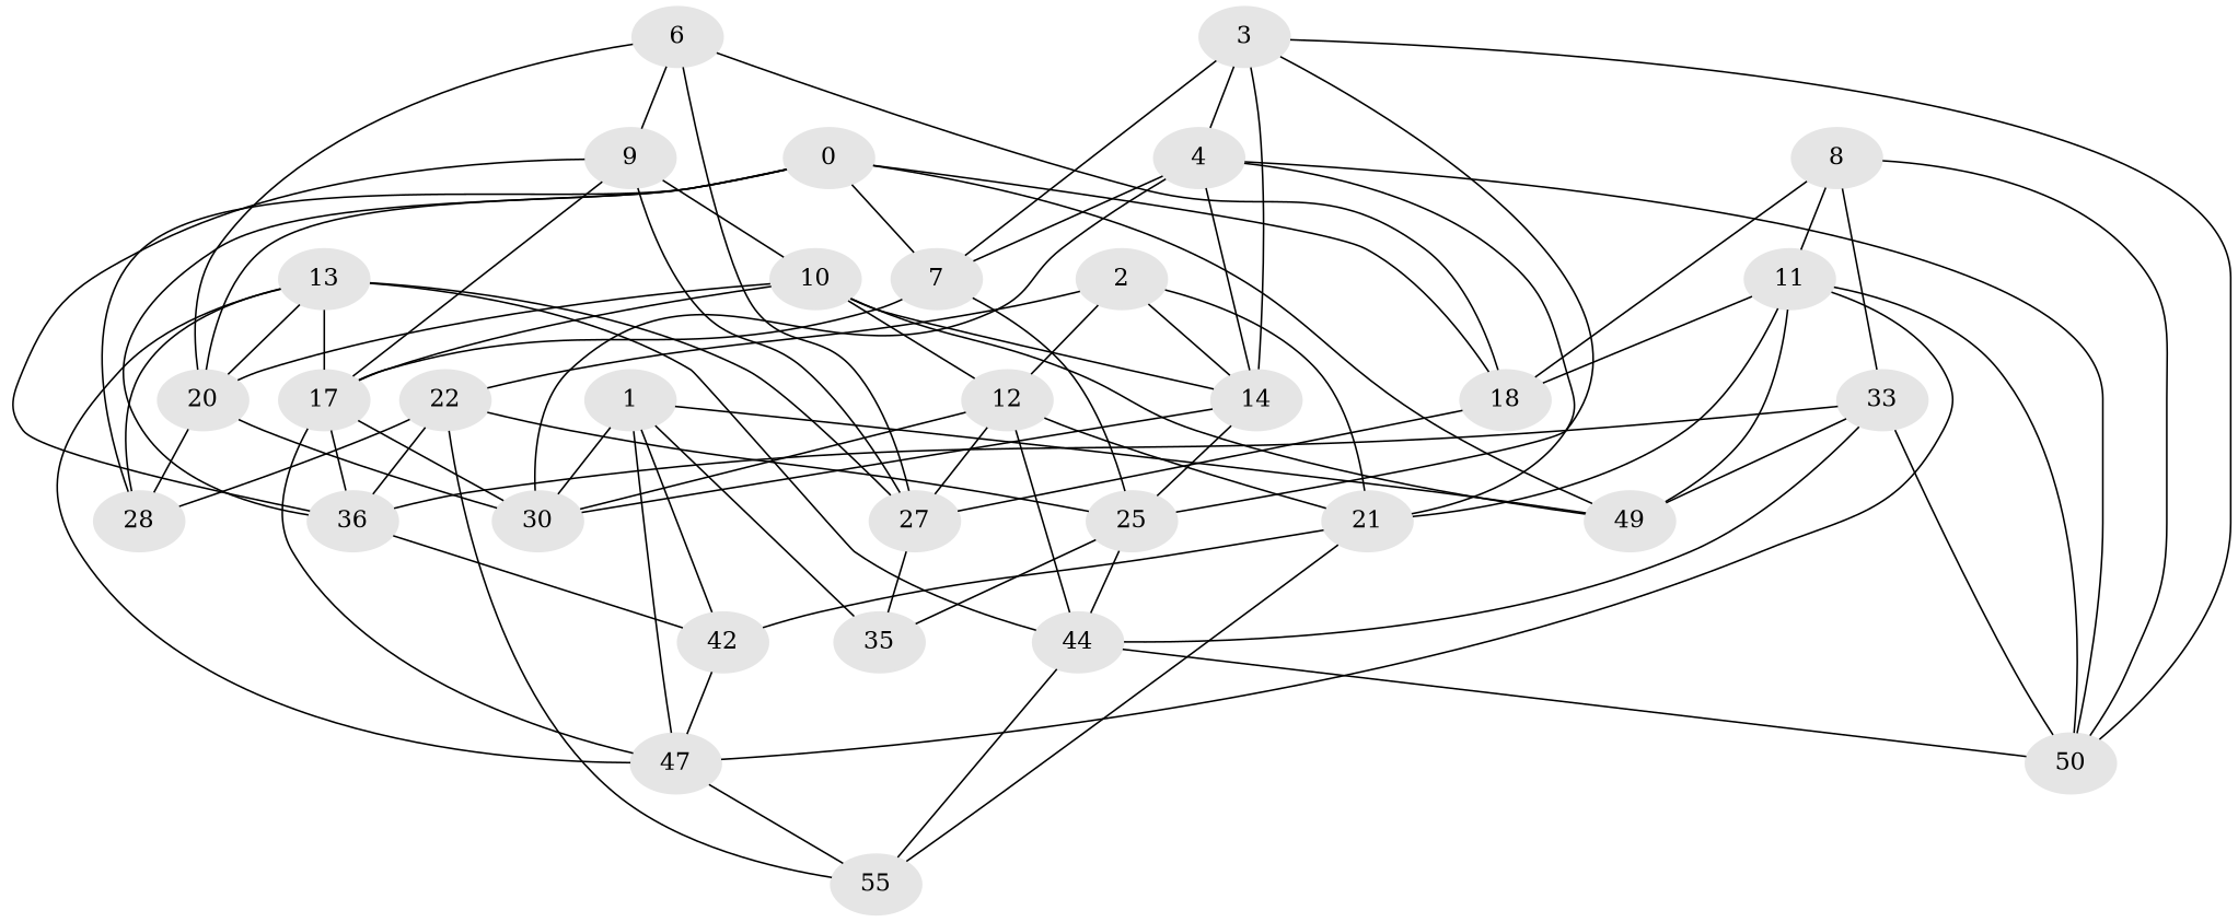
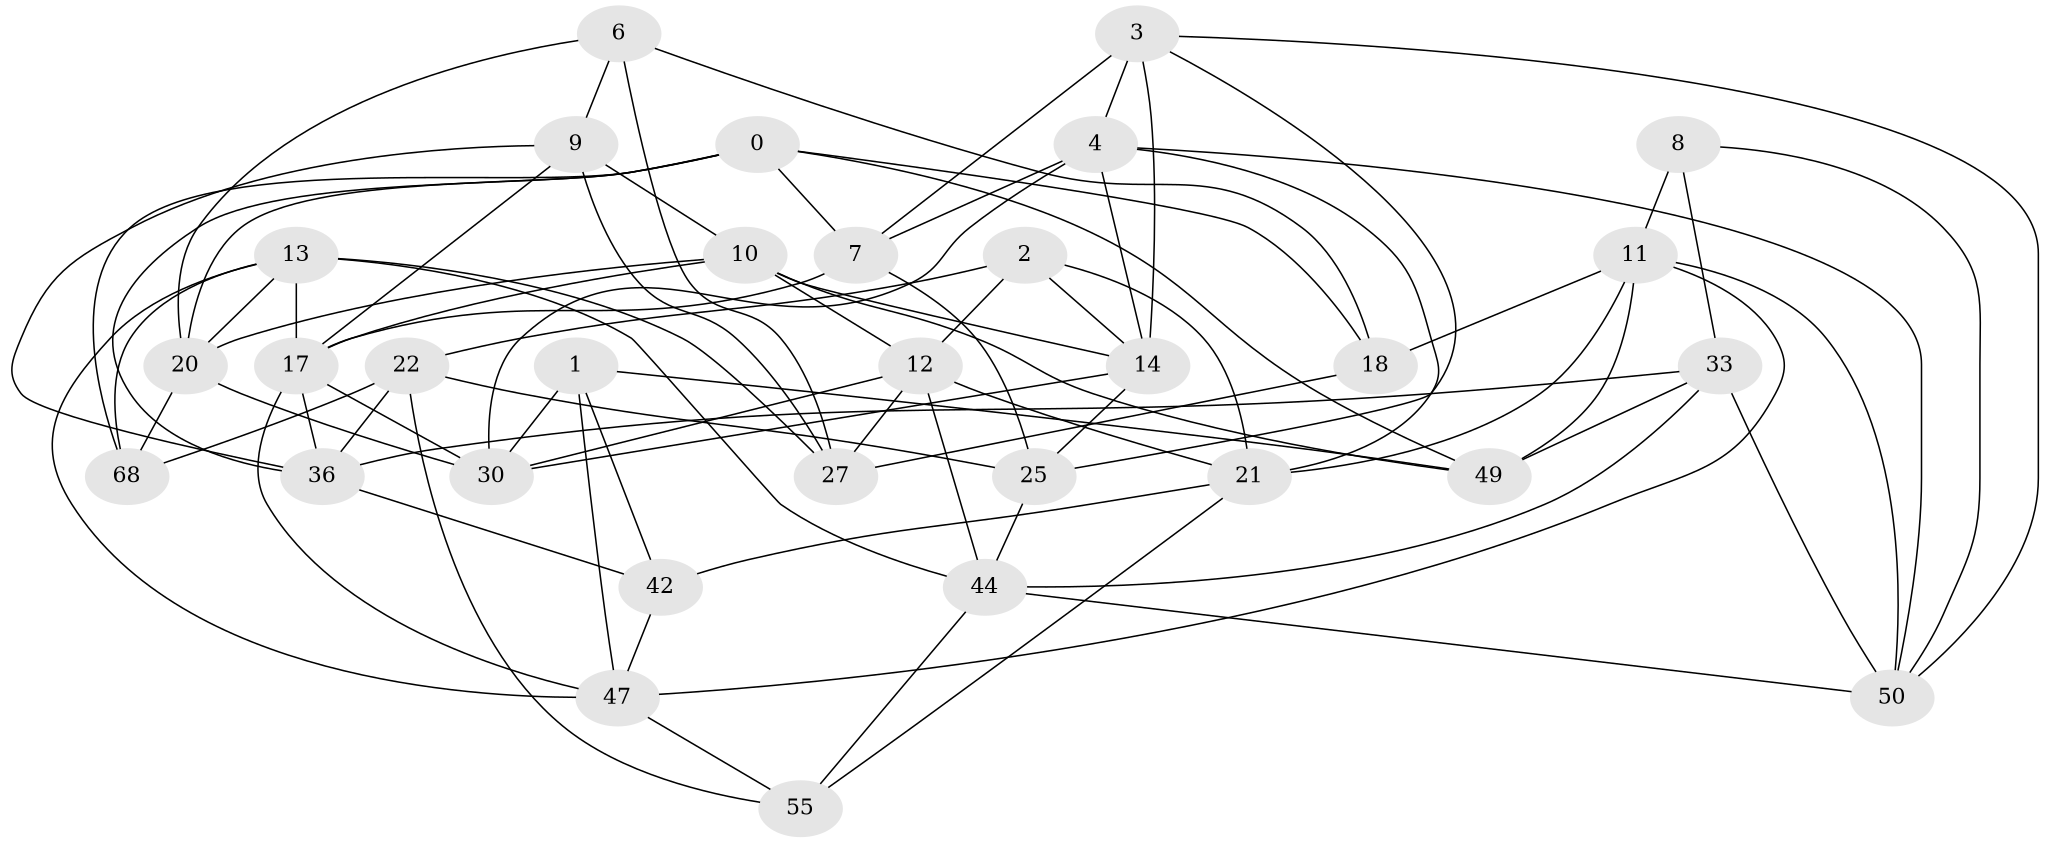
  graph {
    node [color=gray90 style=filled]
    1 [super="+34"]
    30 [super="+37"]
-   35
    42
    47 [super="+48"]
    49 [super="+53"]
    55
    12 [super="+38"]
    21 [super="+32"]
    27 [super="+40"]
    44 [super="+46"]
    2
    14 [super="+15"]
    22 [super="+54"]
    25 [super="+29"]
-   28
+   28 [label=68]
    36 [super="+45"]
    3 [super="+39"]
    4 [super="+43"]
    7 [super="+56"]
    50 [super="+57"]
    17 [super="+41"]
    n23 [label=0 super="+16"]
    18 [super="+51"]
    20 [super="+26"]
    9 [super="+23"]
    10 [super="+19"]
    6
    11 [super="+24"]
    8
    33 [super="+52"]
    13 [super="+31"]
    1 -- 30
-   1 -- 35 [weight=2]
    1 -- 42
    1 -- 47
    1 -- 49
    42 -- 47
    47 -- 55
    12 -- 30
    12 -- 21
    12 -- 27
    12 -- 44
    21 -- 42
    21 -- 55
-   27 -- 35
    44 -- 55
    44 -- 50
    2 -- 12
    2 -- 21
    2 -- 14
    2 -- 22
    14 -- 30
    14 -- 25
    22 -- 55
    22 -- 25
    22 -- 28
    22 -- 36
-   25 -- 35
    25 -- 44
    36 -- 42
    3 -- 14
    3 -- 25
    3 -- 4
    3 -- 7 [weight=2]
    3 -- 50
    4 -- 30
    4 -- 21
    4 -- 14
    4 -- 7
    4 -- 50
    7 -- 25
    7 -- 17
    17 -- 30
    17 -- 47
    17 -- 36
    n23 -- 49
    n23 -- 28
    n23 -- 36
    n23 -- 7
    n23 -- 18
    n23 -- 20
    18 -- 27
    20 -- 30
    20 -- 28
    9 -- 27
    9 -- 36
    9 -- 17
    9 -- 10
    10 -- 49
    10 -- 12
    10 -- 14
    10 -- 17
    10 -- 20
    6 -- 27
    6 -- 18
    6 -- 20
    6 -- 9
    11 -- 47
    11 -- 49
    11 -- 21
    11 -- 50
    11 -- 18
    8 -- 50
-   8 -- 18
    8 -- 11
    8 -- 33
    33 -- 49 [weight=2]
    33 -- 44
    33 -- 36
    33 -- 50
    13 -- 47
    13 -- 27
    13 -- 44
    13 -- 28
    13 -- 17
    13 -- 20
  }
